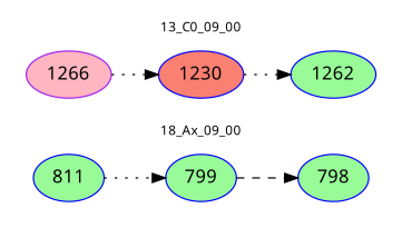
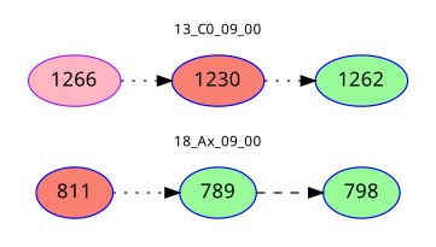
  digraph {
    fontname="Noto Sans"
    rankdir=LR
    node [color=blue fillcolor=palegreen fontname="Noto Sans" style=filled]
    edge [color=black fontname="Noto Sans" style=dotted]
-   n1 [label=811]
-   n2 [label=799]
+   n1 [fillcolor=salmon label=811]
+   n2 [label=789]
    n3 [label=798]
    n4 [color=purple fillcolor=lightpink label=1266]
    n5 [fillcolor=salmon label=1230]
    n6 [label=1262]
    subgraph cluster_1 {
      color=white
      fontsize=10
      label="18_Ax_09_00"
      n1
      n2
      n3
    }
    subgraph cluster_2 {
      color=white
      fontsize=10
      label="13_C0_09_00"
      n4
      n5
      n6
    }
    n1 -> n2
    n2 -> n3 [style=dashed]
    n4 -> n5
    n5 -> n6
  }
